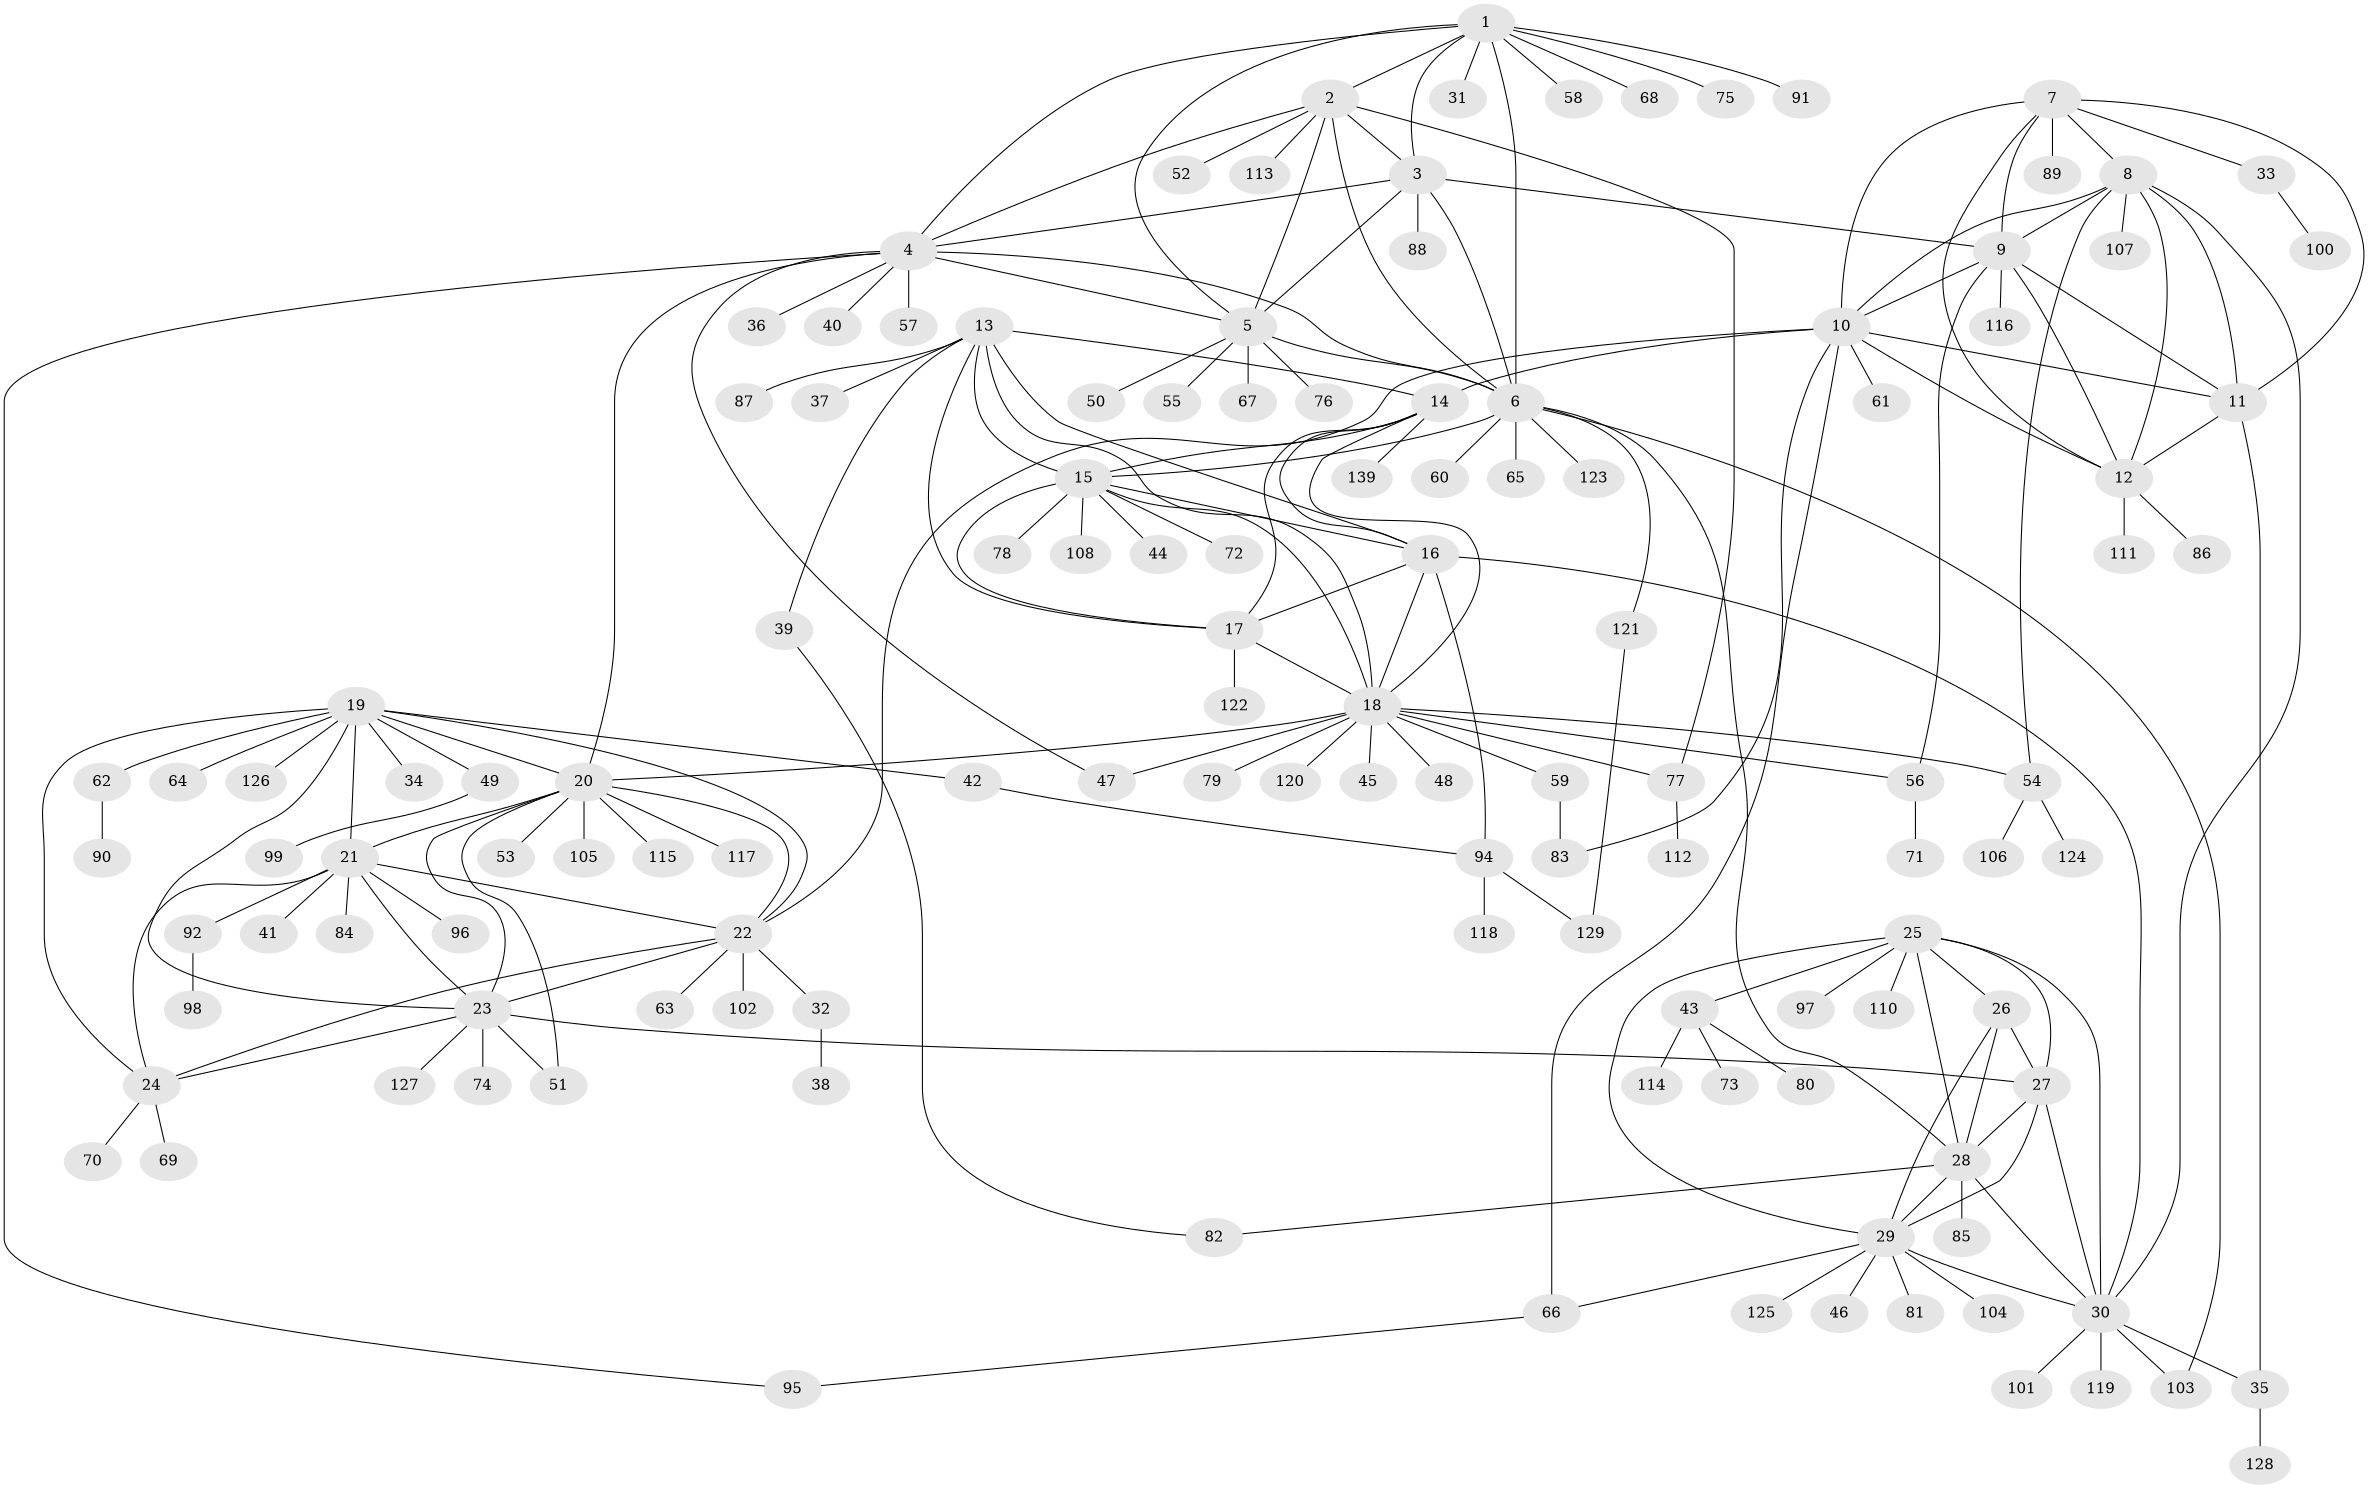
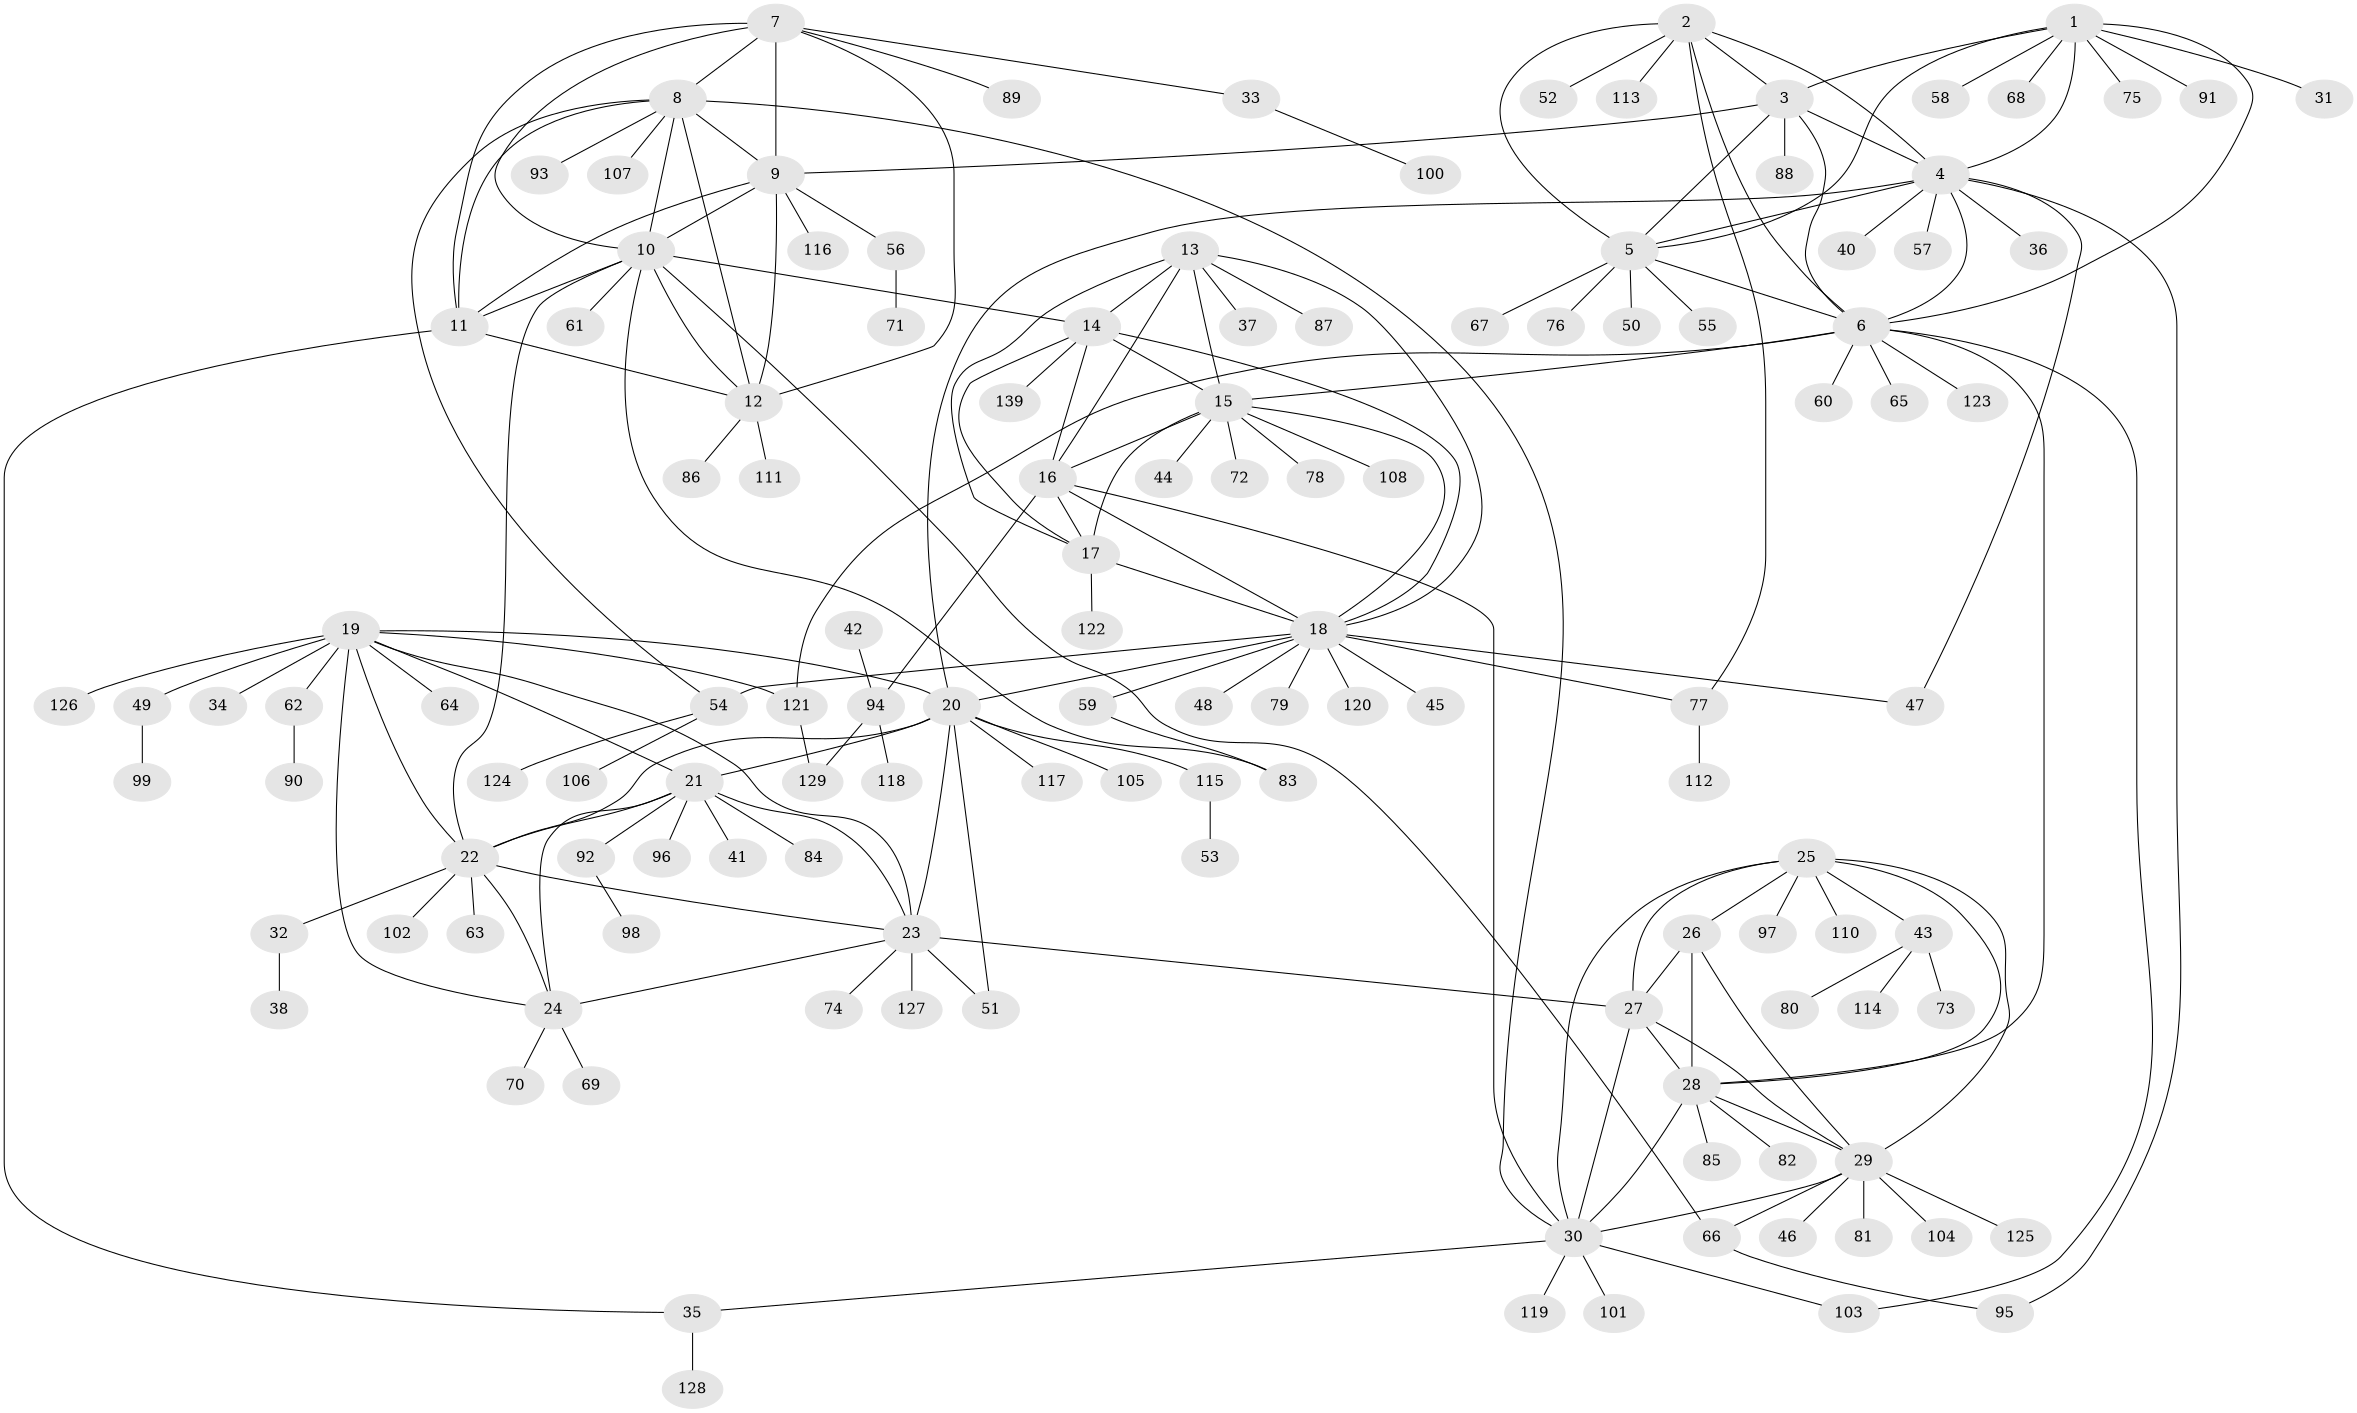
  graph {
    node [color=gray90 style=filled]
    1
    2
    3
    4
    5
    6
    31
    58
    68
    75
    91
    52
    77
    113
    9
    88
    20
    36
    40
    47
    57
    95
    50
    55
    67
    76
    15
    28
    60
    65
    103
    121
    123
    112
    10
    11
    12
    56
    116
    22
    21
    23
    53
    105
    115
    117
    51
    16
    17
    18
    44
    72
    78
    108
    30
    29
    82
    85
    129
    7
    8
    33
    89
    54
+   93
    107
    14
    61
    66
    83
    35
    86
    111
    100
    101
    119
    106
    124
    71
    n80 [label=139]
    24
    32
    63
    102
    128
    13
    37
-   39
    87
    94
    122
    45
    48
    59
    79
    120
    118
    19
    34
    42
    49
    62
    64
    126
    41
    84
    92
    96
    27
    74
    127
    69
    70
    99
    90
    98
    38
    25
    26
    43
    97
    110
    46
    81
    104
    125
    73
    80
    114
-   1 -- 2
    1 -- 3
    1 -- 4
    1 -- 5
    1 -- 6
    1 -- 31
    1 -- 58
    1 -- 68
    1 -- 75
    1 -- 91
    2 -- 3
    2 -- 4
    2 -- 5
    2 -- 6
    2 -- 52
    2 -- 77
    2 -- 113
    3 -- 4
    3 -- 5
    3 -- 6
    3 -- 9
    3 -- 88
    4 -- 5
    4 -- 6
    4 -- 20
    4 -- 36
    4 -- 40
    4 -- 47
    4 -- 57
    4 -- 95
    5 -- 6
    5 -- 50
    5 -- 55
    5 -- 67
    5 -- 76
    6 -- 15
    6 -- 28
    6 -- 60
    6 -- 65
    6 -- 103
    6 -- 121
    6 -- 123
    77 -- 112
    9 -- 10
    9 -- 11
    9 -- 12
    9 -- 56
    9 -- 116
    20 -- 22
    20 -- 21
    20 -- 23
-   20 -- 53
+   115 -- 53
    20 -- 105
    20 -- 115
    20 -- 117
    20 -- 51
    15 -- 16
    15 -- 17
    15 -- 18
    15 -- 44
    15 -- 72
    15 -- 78
    15 -- 108
    28 -- 30
    28 -- 29
    28 -- 82
    28 -- 85
    121 -- 129
    10 -- 11
    10 -- 12
    10 -- 22
    10 -- 14
    10 -- 61
    10 -- 66
    10 -- 83
    11 -- 12
    11 -- 35
    12 -- 86
    12 -- 111
    56 -- 71
    22 -- 23
    22 -- 24
    22 -- 32
    22 -- 63
    22 -- 102
    21 -- 22
    21 -- 23
    21 -- 24
    21 -- 41
    21 -- 84
    21 -- 92
    21 -- 96
    23 -- 51
    23 -- 24
    23 -- 27
    23 -- 74
    23 -- 127
    16 -- 17
    16 -- 18
    16 -- 30
    16 -- 94
    17 -- 18
    17 -- 122
    18 -- 77
    18 -- 20
    18 -- 47
-   18 -- 56
    18 -- 54
    18 -- 45
    18 -- 48
    18 -- 59
    18 -- 79
    18 -- 120
    30 -- 103
    30 -- 35
    30 -- 101
    30 -- 119
    29 -- 30
    29 -- 66
    29 -- 46
    29 -- 81
    29 -- 104
    29 -- 125
    7 -- 9
    7 -- 10
    7 -- 11
    7 -- 12
    7 -- 8
    7 -- 33
    7 -- 89
    8 -- 9
    8 -- 10
    8 -- 11
    8 -- 12
    8 -- 30
    8 -- 54
+   8 -- 93
    8 -- 107
    33 -- 100
    54 -- 106
    54 -- 124
    14 -- 15
    14 -- 16
    14 -- 17
    14 -- 18
    14 -- n80
    66 -- 95
    35 -- 128
    24 -- 69
    24 -- 70
    32 -- 38
    13 -- 15
    13 -- 16
    13 -- 17
    13 -- 18
    13 -- 14
    13 -- 37
-   13 -- 39
    13 -- 87
-   39 -- 82
    94 -- 129
    94 -- 118
    59 -- 83
    19 -- 20
    19 -- 22
    19 -- 21
    19 -- 23
    19 -- 24
    19 -- 34
-   19 -- 42
+   19 -- 121
    19 -- 49
    19 -- 62
    19 -- 64
    19 -- 126
    42 -- 94
    49 -- 99
    62 -- 90
    92 -- 98
    27 -- 28
    27 -- 30
    27 -- 29
    25 -- 28
    25 -- 30
    25 -- 29
    25 -- 27
    25 -- 26
    25 -- 43
    25 -- 97
    25 -- 110
    26 -- 28
    26 -- 29
    26 -- 27
    43 -- 73
    43 -- 80
    43 -- 114
  }
